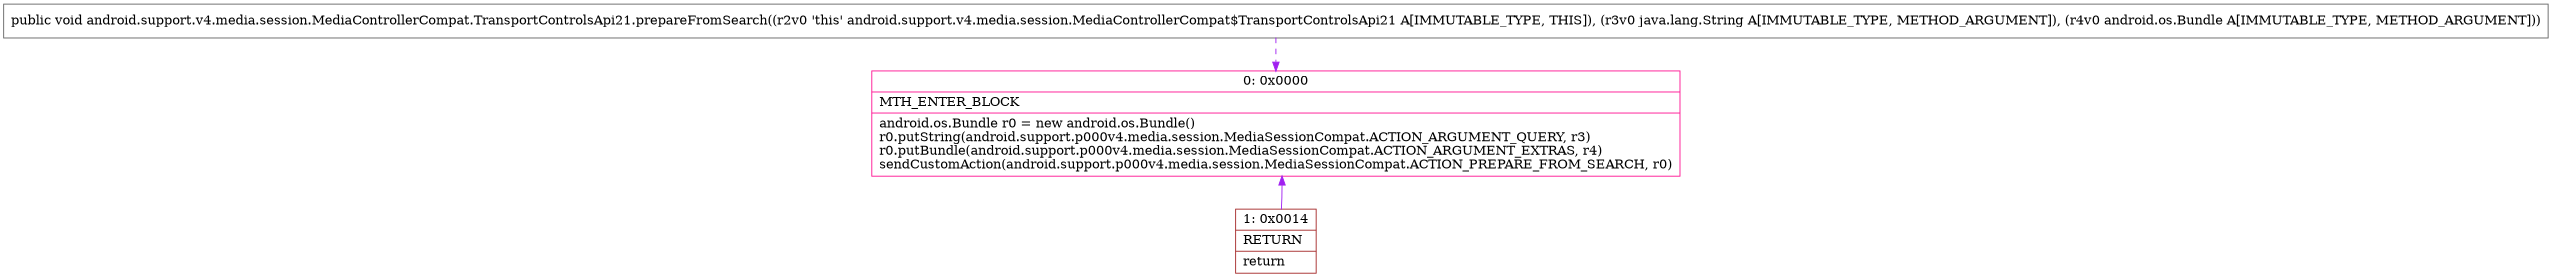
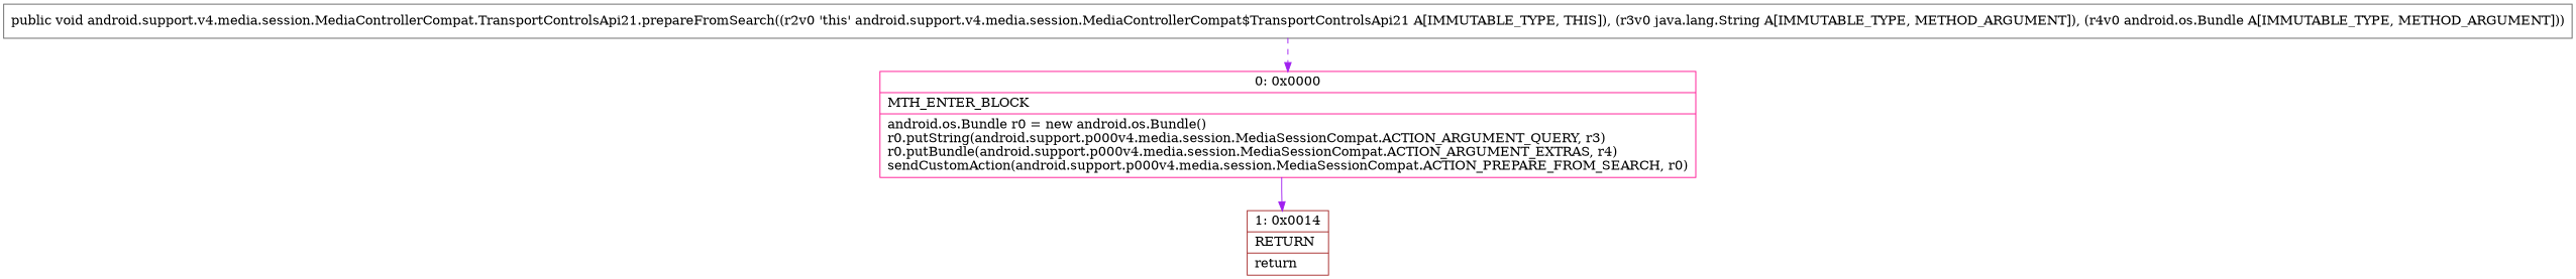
  digraph {
    node [shape=record]
    edge [color=purple]
    n1 [label="{0\:\ 0x0000|MTH_ENTER_BLOCK\l|android.os.Bundle r0 = new android.os.Bundle()\lr0.putString(android.support.p000v4.media.session.MediaSessionCompat.ACTION_ARGUMENT_QUERY, r3)\lr0.putBundle(android.support.p000v4.media.session.MediaSessionCompat.ACTION_ARGUMENT_EXTRAS, r4)\lsendCustomAction(android.support.p000v4.media.session.MediaSessionCompat.ACTION_PREPARE_FROM_SEARCH, r0)\l}" color=deeppink]
    n2 [label="{1\:\ 0x0014|RETURN\l|return\l}" color=brown]
    n3 [label="{public void android.support.v4.media.session.MediaControllerCompat.TransportControlsApi21.prepareFromSearch((r2v0 'this' android.support.v4.media.session.MediaControllerCompat$TransportControlsApi21 A[IMMUTABLE_TYPE, THIS]), (r3v0 java.lang.String A[IMMUTABLE_TYPE, METHOD_ARGUMENT]), (r4v0 android.os.Bundle A[IMMUTABLE_TYPE, METHOD_ARGUMENT])) }" color=gray40]
-   n2 -> n1 [style=solid]
+   n1 -> n2 [style=solid]
    n3 -> n1 [style=dashed]
  }
